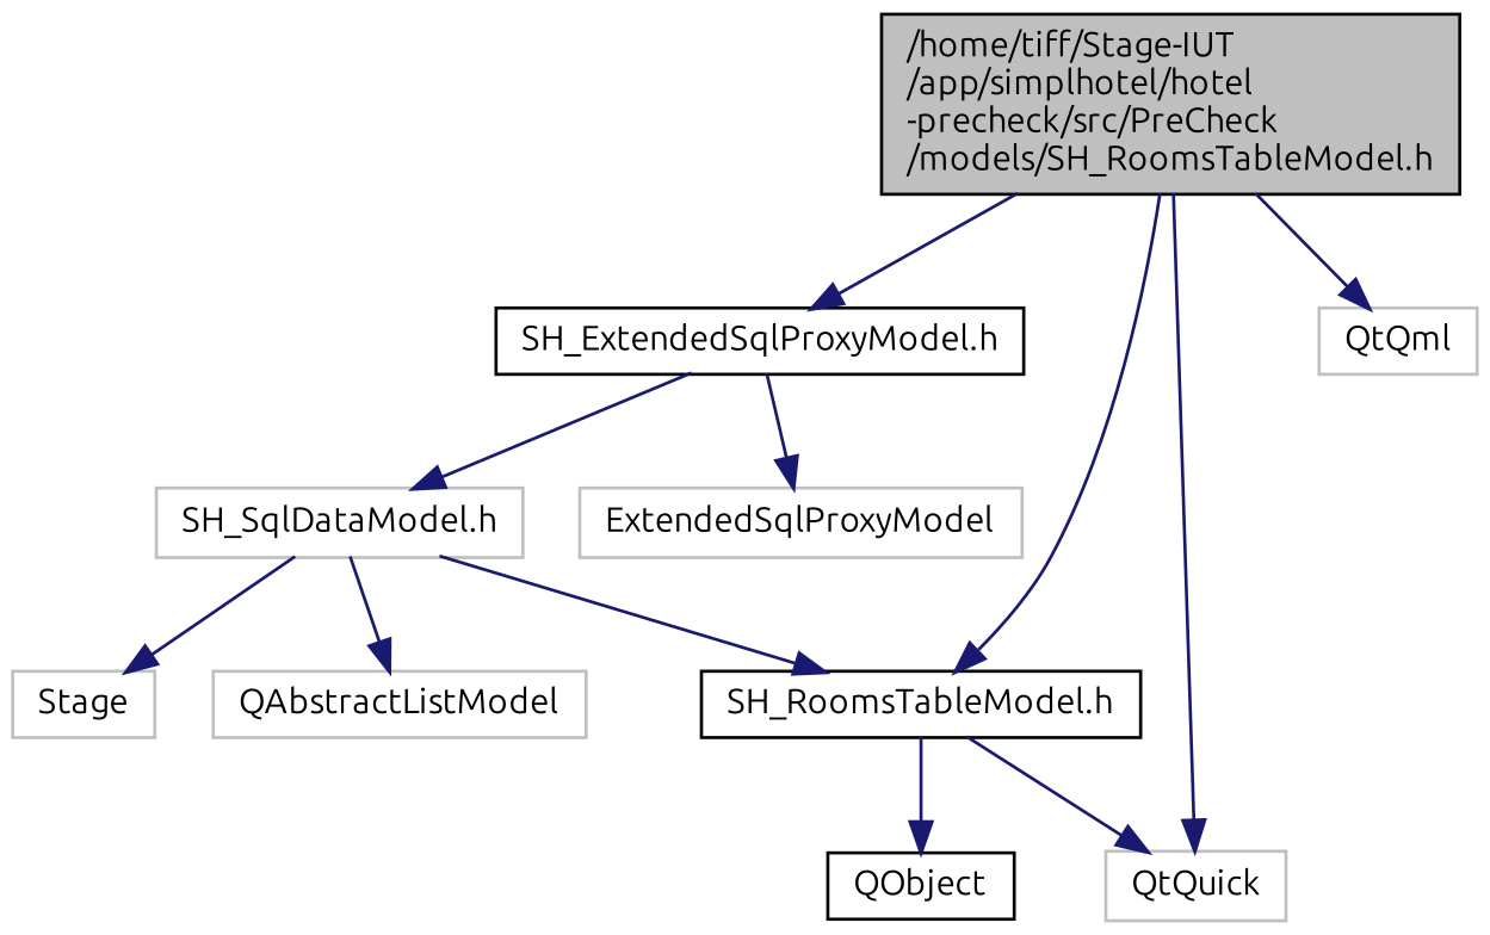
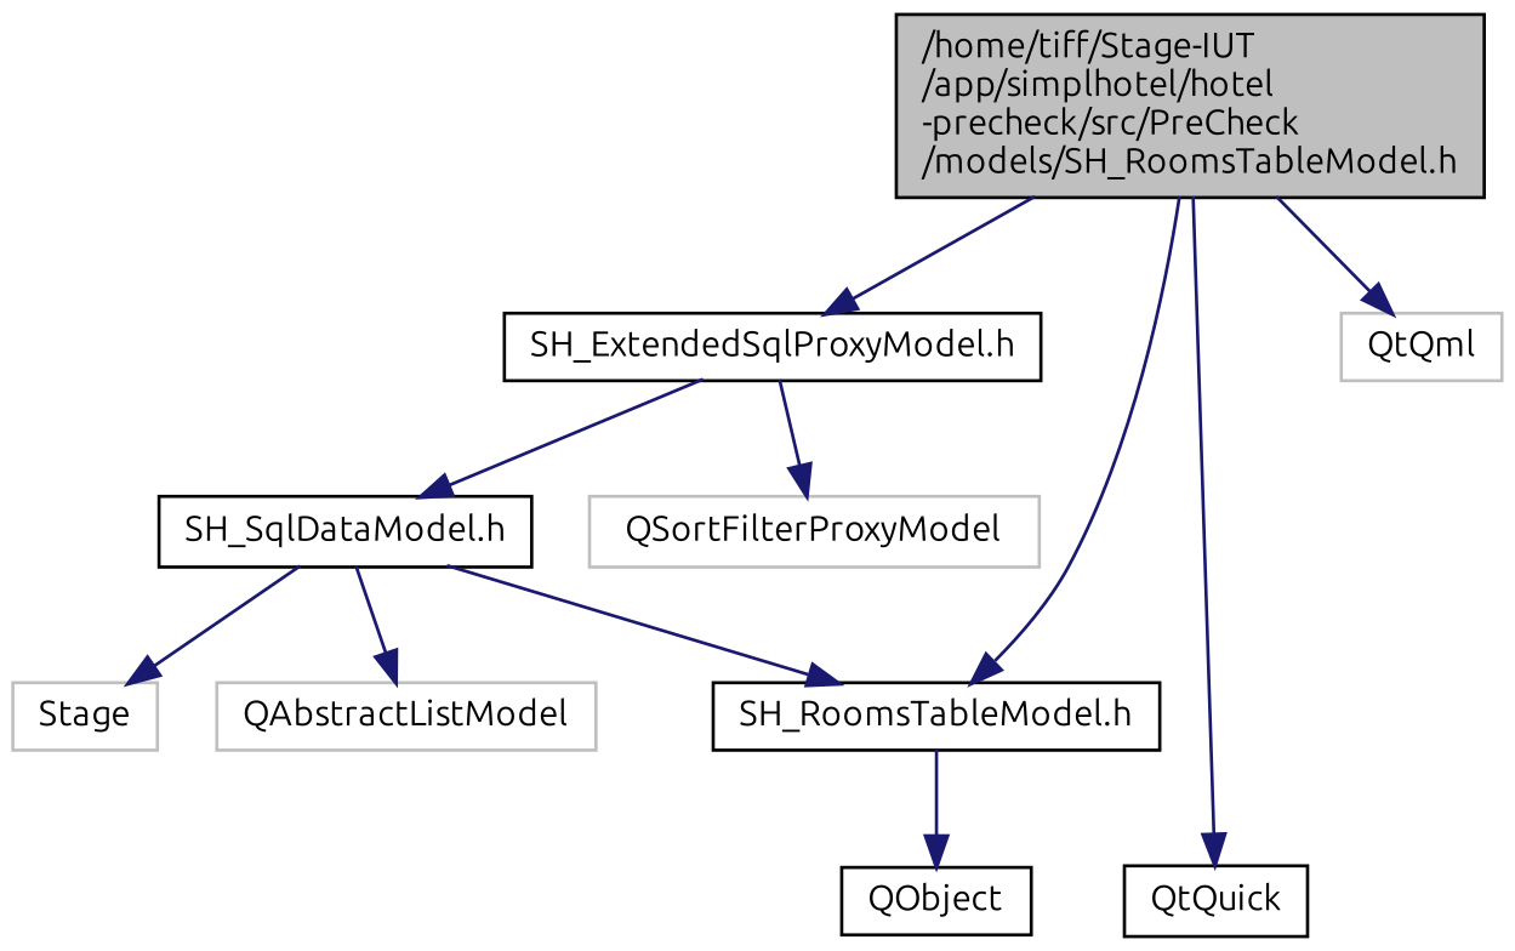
  digraph {
    fontname=Ubuntu
    node [color=black fontname=Ubuntu fontsize=11 shape=record]
    edge [color=midnightblue fontname=Ubuntu fontsize=11 labelfontname=Verdana labelfontsize=11 style=solid]
    n1 [fillcolor=grey75 fontcolor=black height=0.2 label="/home/tiff/Stage-IUT\l/app/simplhotel/hotel\l-precheck/src/PreCheck\l/models/SH_RoomsTableModel.h" style=filled width=0.4]
    n2 [height=0.2 label="SH_ExtendedSqlProxyModel.h" width=0.4]
    n3 [height=0.2 label="SH_RoomsTableModel.h" width=0.4]
-   n4 [color=grey75 height=0.2 label=QtQuick width=0.4]
+   n4 [height=0.2 label=QtQuick width=0.4]
    n5 [color=grey75 height=0.2 label=QtQml width=0.4]
-   n6 [color=grey75 height=0.2 label=ExtendedSqlProxyModel width=0.4]
-   n7 [color=grey75 height=0.2 label="SH_SqlDataModel.h" width=0.4]
+   n6 [color=grey75 height=0.2 label=QSortFilterProxyModel width=0.4]
+   n7 [height=0.2 label="SH_SqlDataModel.h" width=0.4]
    n8 [height=0.2 label=QObject width=0.4]
    n9 [color=grey75 height=0.2 label=QAbstractListModel width=0.4]
    n10 [color=grey75 height=0.2 label=Stage width=0.4]
    n1 -> n2
    n1 -> n3
    n1 -> n4
    n1 -> n5
    n2 -> n6
    n2 -> n7
-   n3 -> n4
    n3 -> n8
    n7 -> n3
    n7 -> n9
    n7 -> n10
  }
